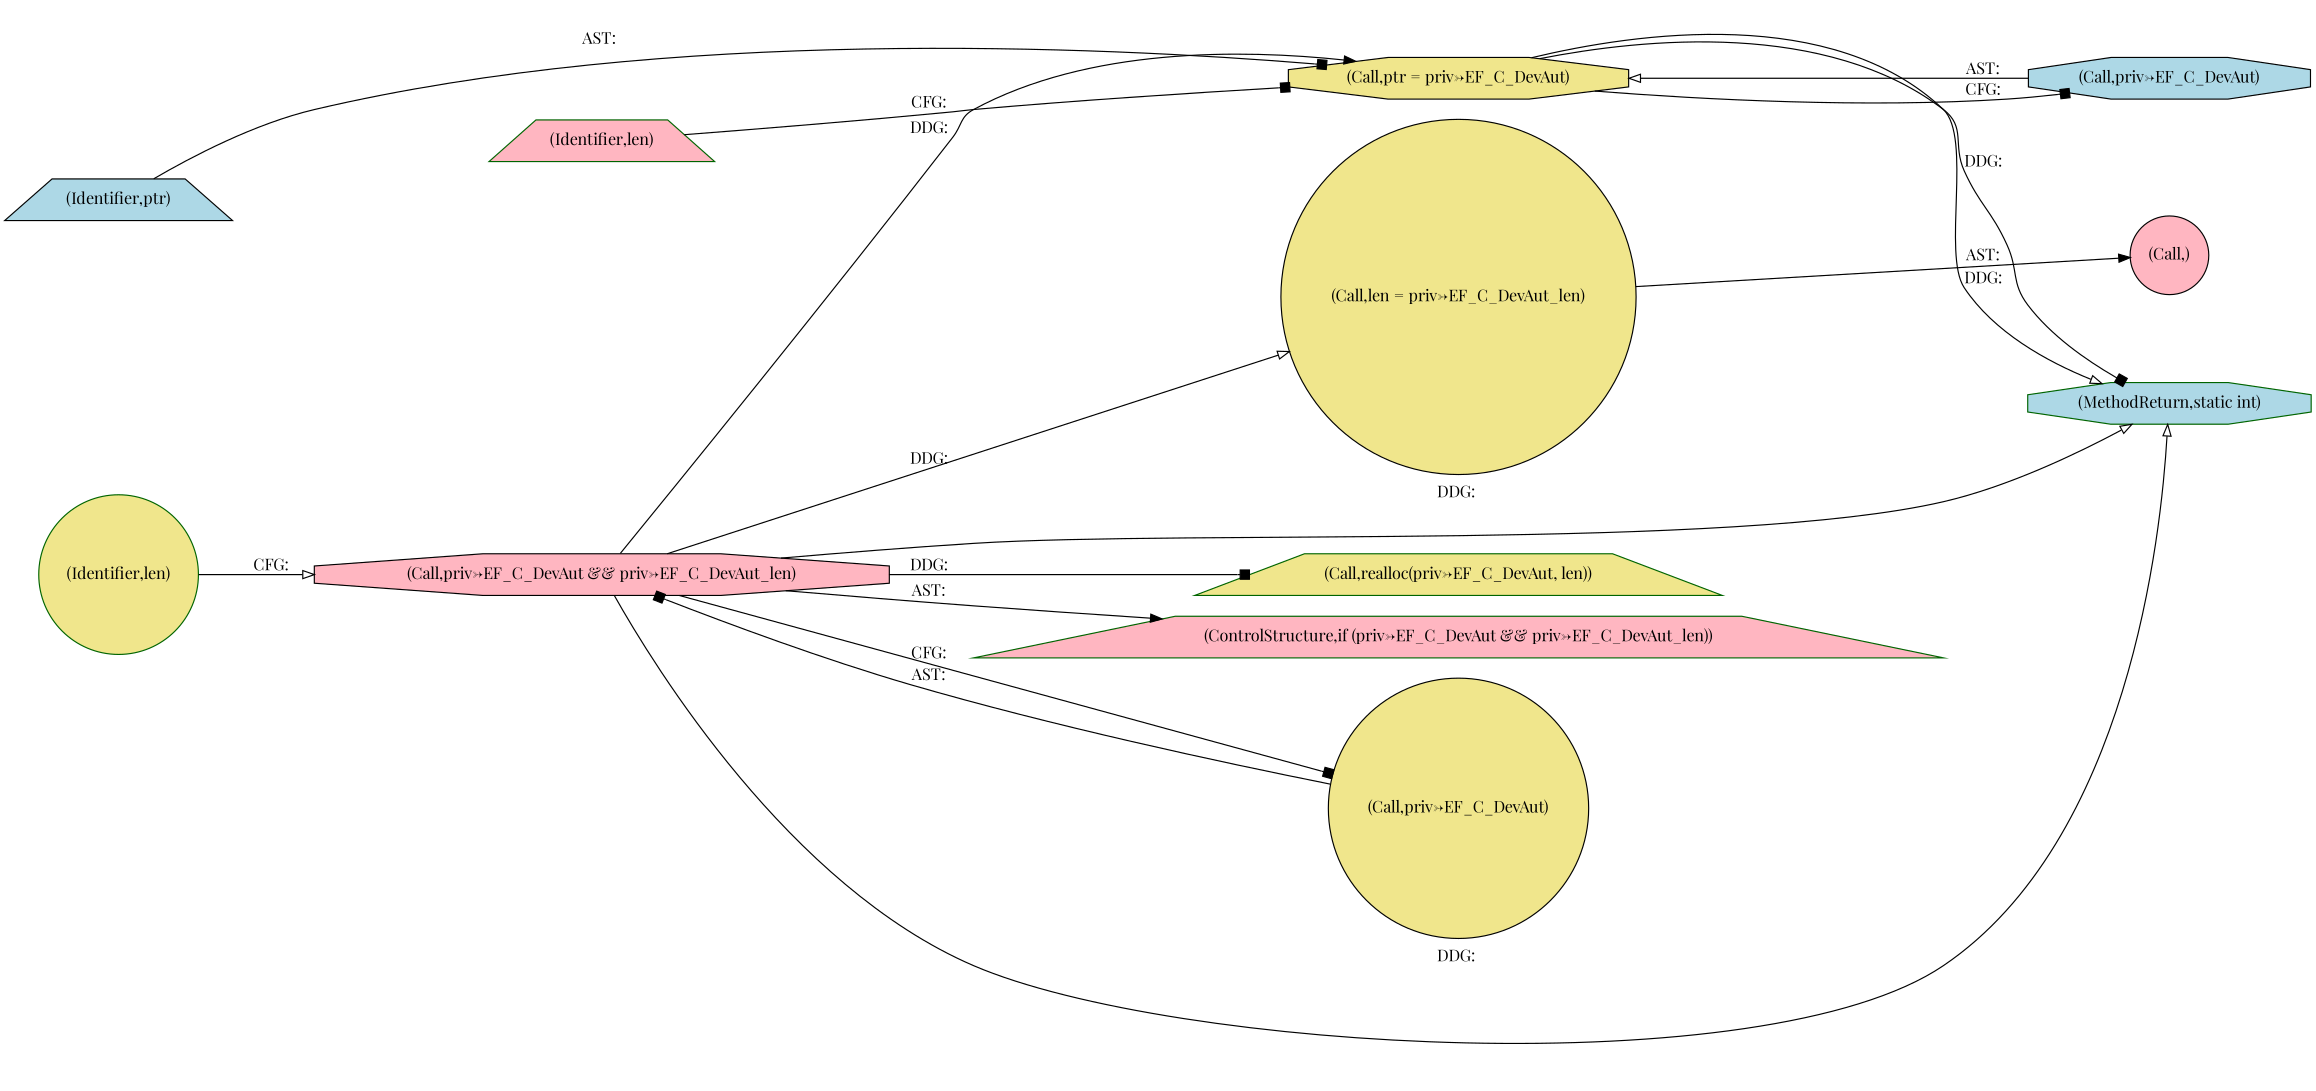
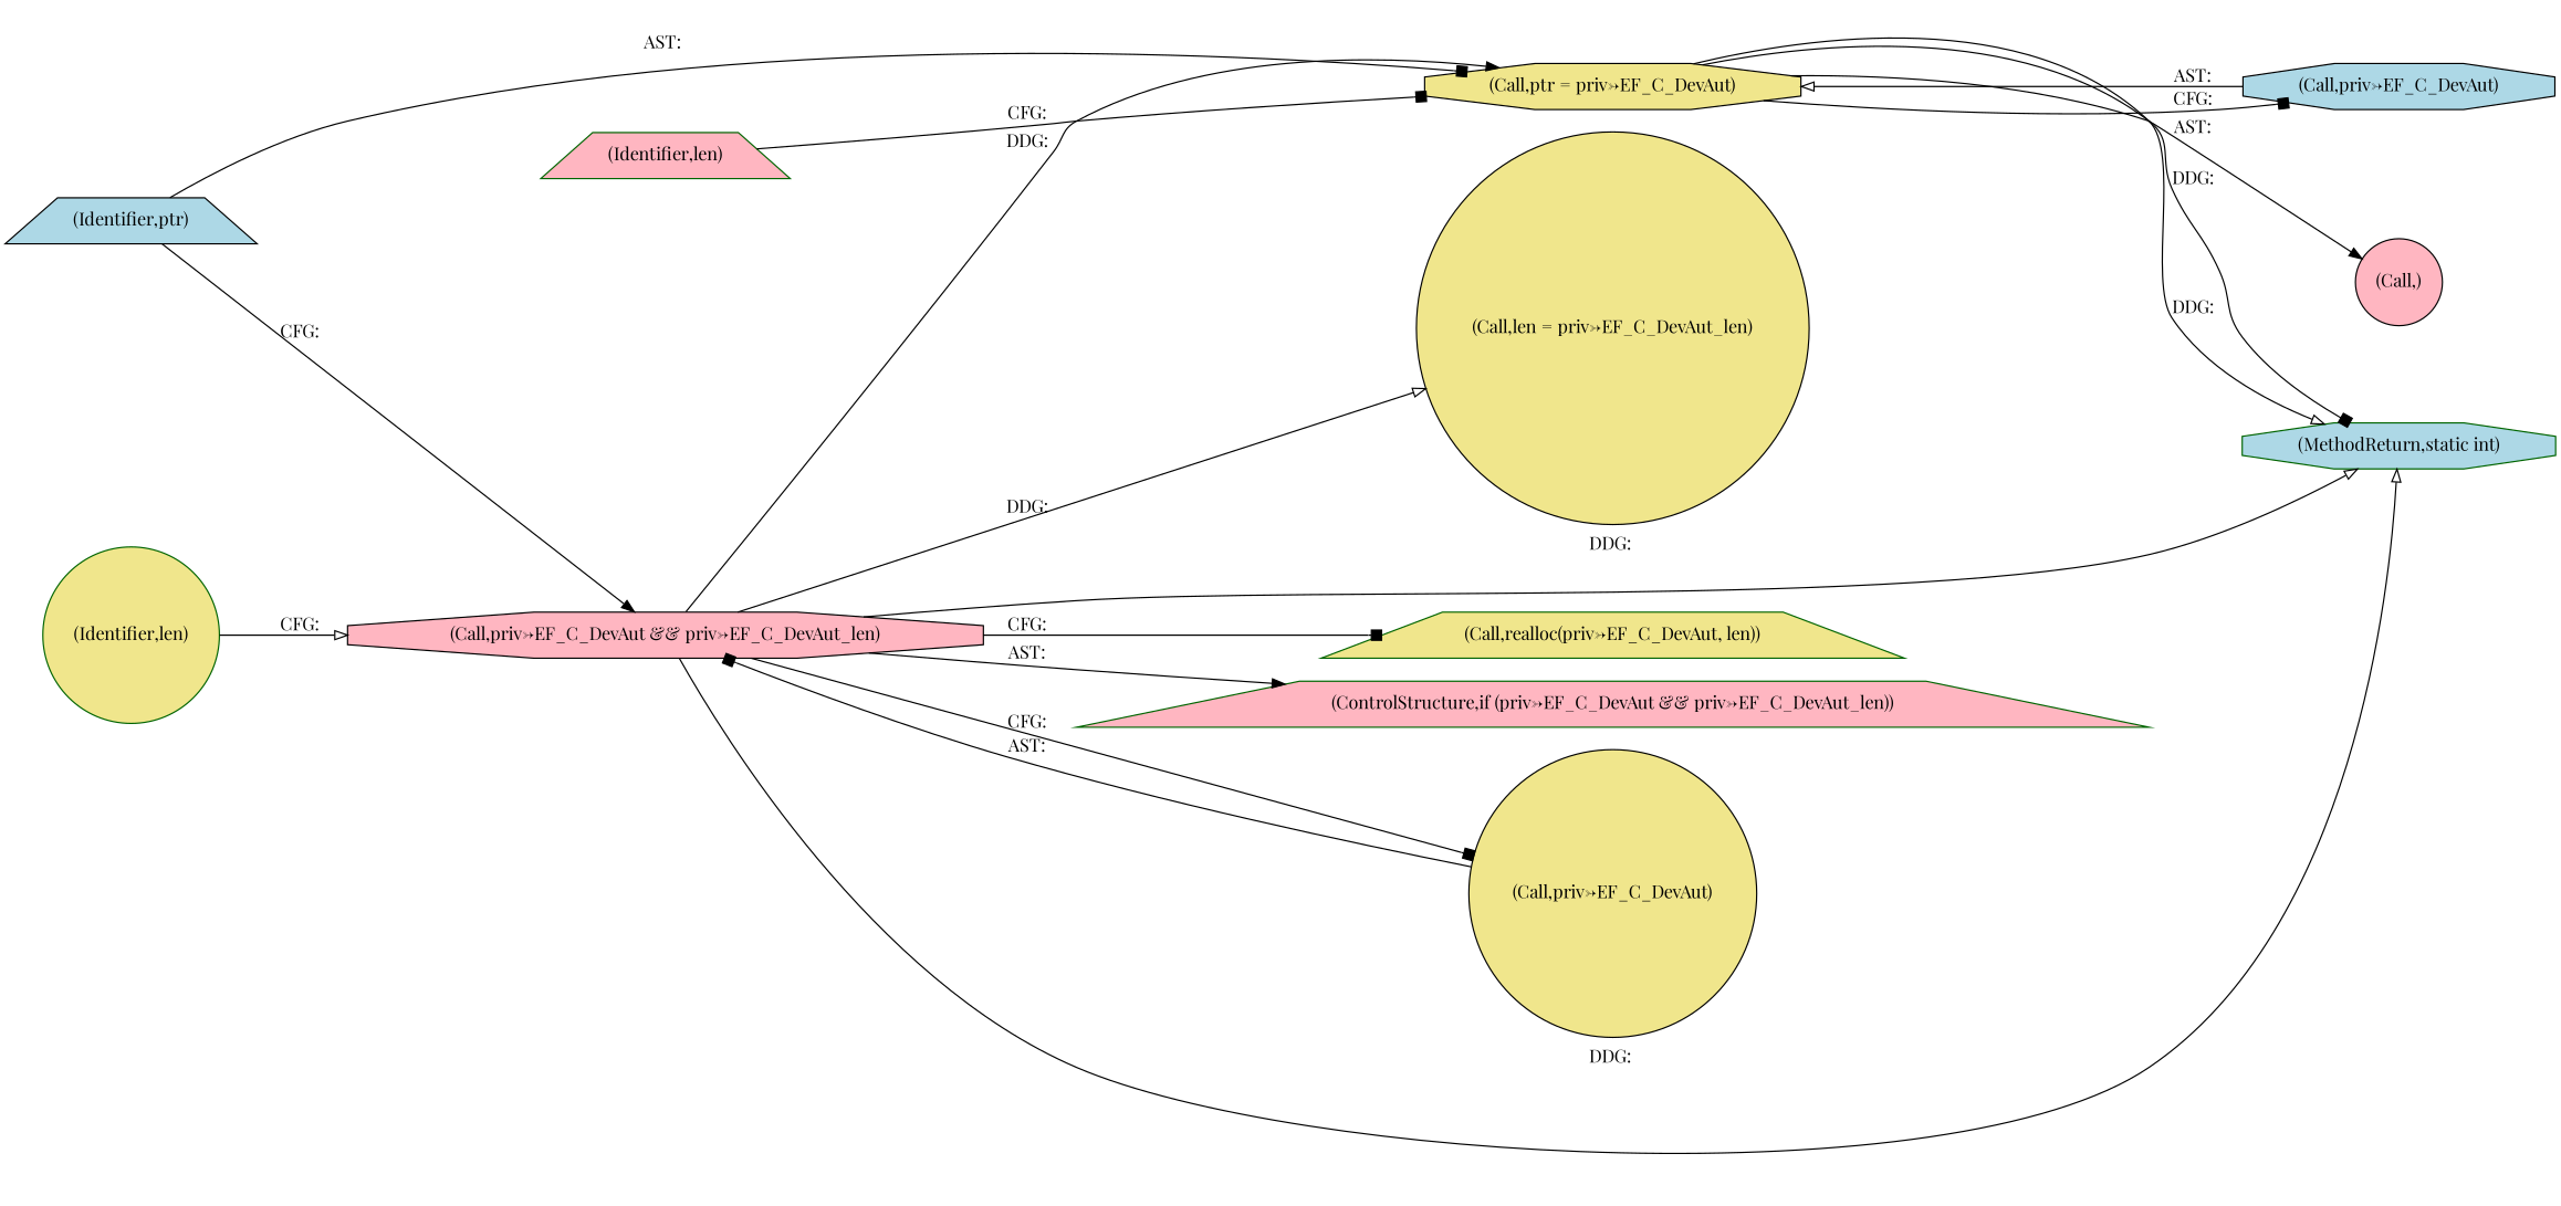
  digraph {
    fontname="Playfair Display"
    rankdir=LR
    node [color=black fillcolor=khaki fontname="Playfair Display" shape=octagon style=filled]
    edge [arrowhead=box fontname="Playfair Display"]
    n1 [label="(Call,ptr = priv->EF_C_DevAut)"]
    n2 [fillcolor=lightblue label="(Call,priv->EF_C_DevAut)"]
    n3 [fillcolor=lightpink label="(Call,)" shape=circle]
    n4 [color=darkgreen fillcolor=lightblue label="(MethodReturn,static int)"]
    n5 [fillcolor=lightpink label="(Call,priv->EF_C_DevAut && priv->EF_C_DevAut_len)"]
    n6 [color=darkgreen label="(Call,realloc(priv->EF_C_DevAut, len))" shape=trapezium]
    n7 [label="(Call,priv->EF_C_DevAut)" shape=circle]
    n8 [color=darkgreen fillcolor=lightpink label="(ControlStructure,if (priv->EF_C_DevAut && priv->EF_C_DevAut_len))" shape=trapezium]
    n9 [label="(Call,len = priv->EF_C_DevAut_len)" shape=circle]
    n10 [color=darkgreen label="(Identifier,len)" shape=circle]
    n11 [color=darkgreen fillcolor=lightpink label="(Identifier,len)" shape=trapezium]
    n12 [fillcolor=lightblue label="(Identifier,ptr)" shape=trapezium]
    n1 -> n2 [label="CFG: "]
-   n9 -> n3 [arrowhead=normal label="AST: "]
+   n1 -> n3 [arrowhead=normal label="AST: "]
    n1 -> n4 [arrowhead=onormal label="DDG: "]
    n1 -> n4 [label="DDG: "]
    n2 -> n1 [arrowhead=onormal label="AST: "]
    n5 -> n1 [arrowhead=normal label="DDG: "]
    n5 -> n4 [arrowhead=onormal label="DDG: "]
    n5 -> n4 [arrowhead=onormal label="DDG: "]
-   n5 -> n6 [label="DDG: "]
+   n5 -> n6 [label="CFG: "]
    n5 -> n7 [label="CFG: "]
    n5 -> n8 [arrowhead=normal label="AST: "]
    n5 -> n9 [arrowhead=onormal label="DDG: "]
    n7 -> n5 [label="AST: "]
    n10 -> n5 [arrowhead=onormal label="CFG: "]
    n11 -> n1 [label="CFG: "]
    n12 -> n1 [label="AST: "]
+   n12 -> n5 [arrowhead=normal label="CFG: "]
  }
